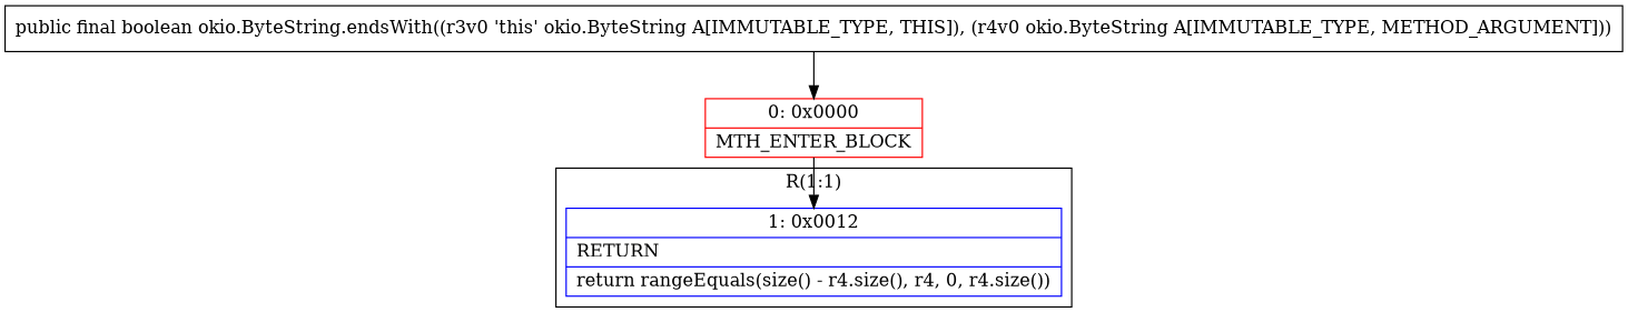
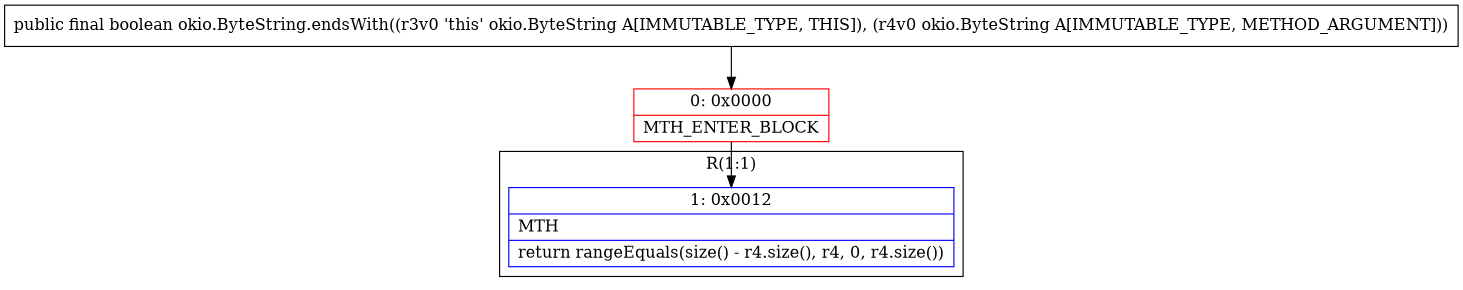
  digraph {
    node [shape=record]
-   n1 [color=blue label="{1\:\ 0x0012|RETURN\l|return rangeEquals(size() \- r4.size(), r4, 0, r4.size())\l}"]
+   n1 [color=blue label="{1\:\ 0x0012|MTH\l|return rangeEquals(size() \- r4.size(), r4, 0, r4.size())\l}"]
    n2 [color=red label="{0\:\ 0x0000|MTH_ENTER_BLOCK\l}"]
    n3 [label="{public final boolean okio.ByteString.endsWith((r3v0 'this' okio.ByteString A[IMMUTABLE_TYPE, THIS]), (r4v0 okio.ByteString A[IMMUTABLE_TYPE, METHOD_ARGUMENT])) }"]
    subgraph cluster_1 {
      label="R(1:1)"
      n1
    }
    n2 -> n1
    n3 -> n2
  }
